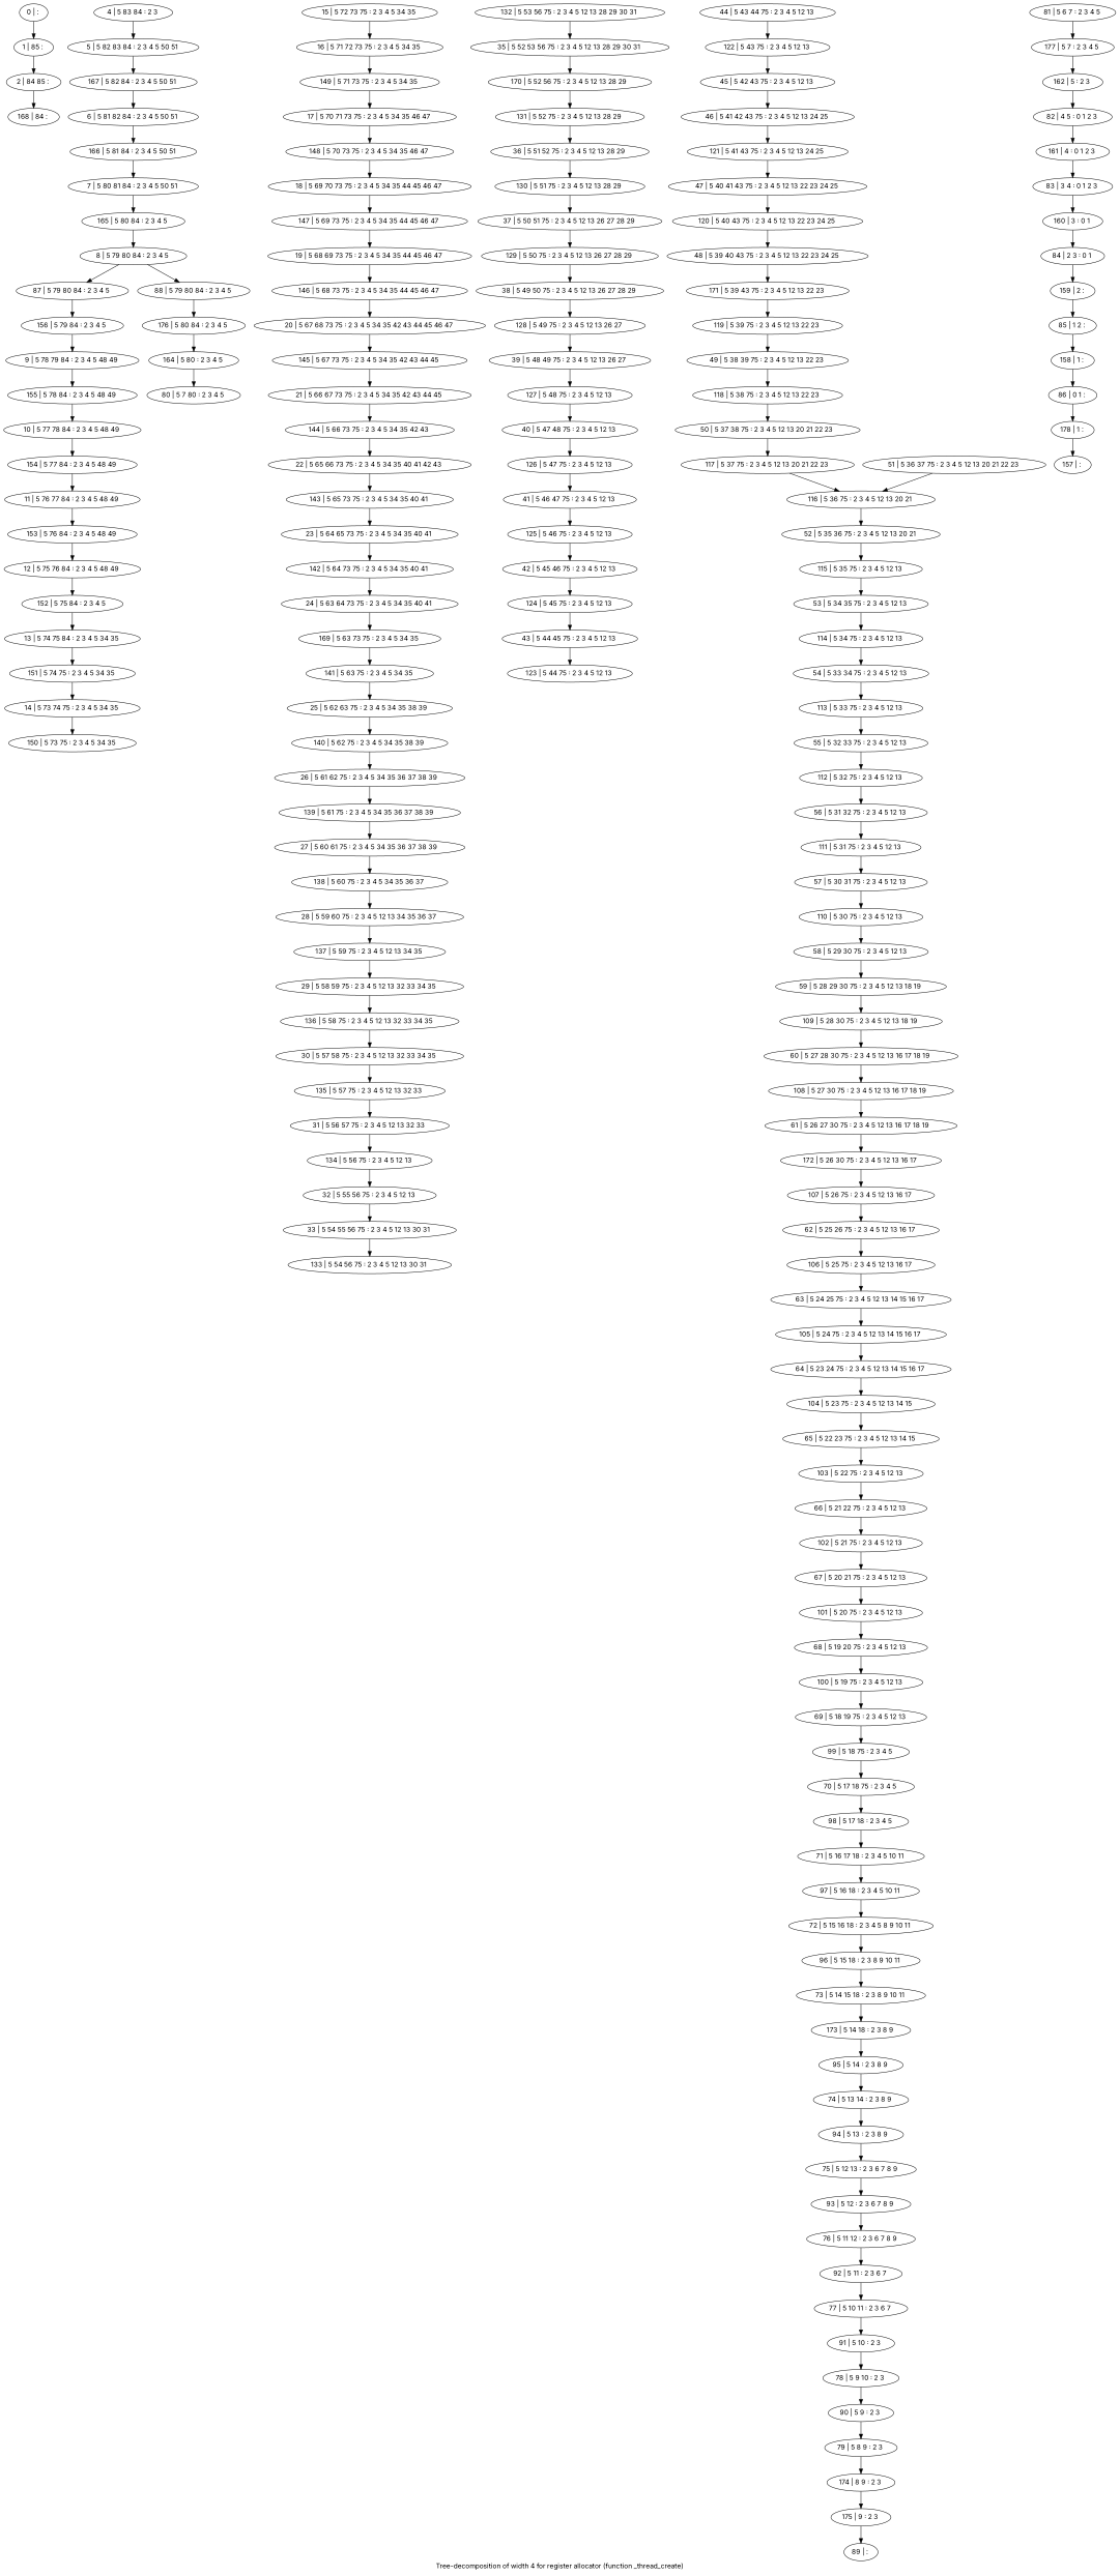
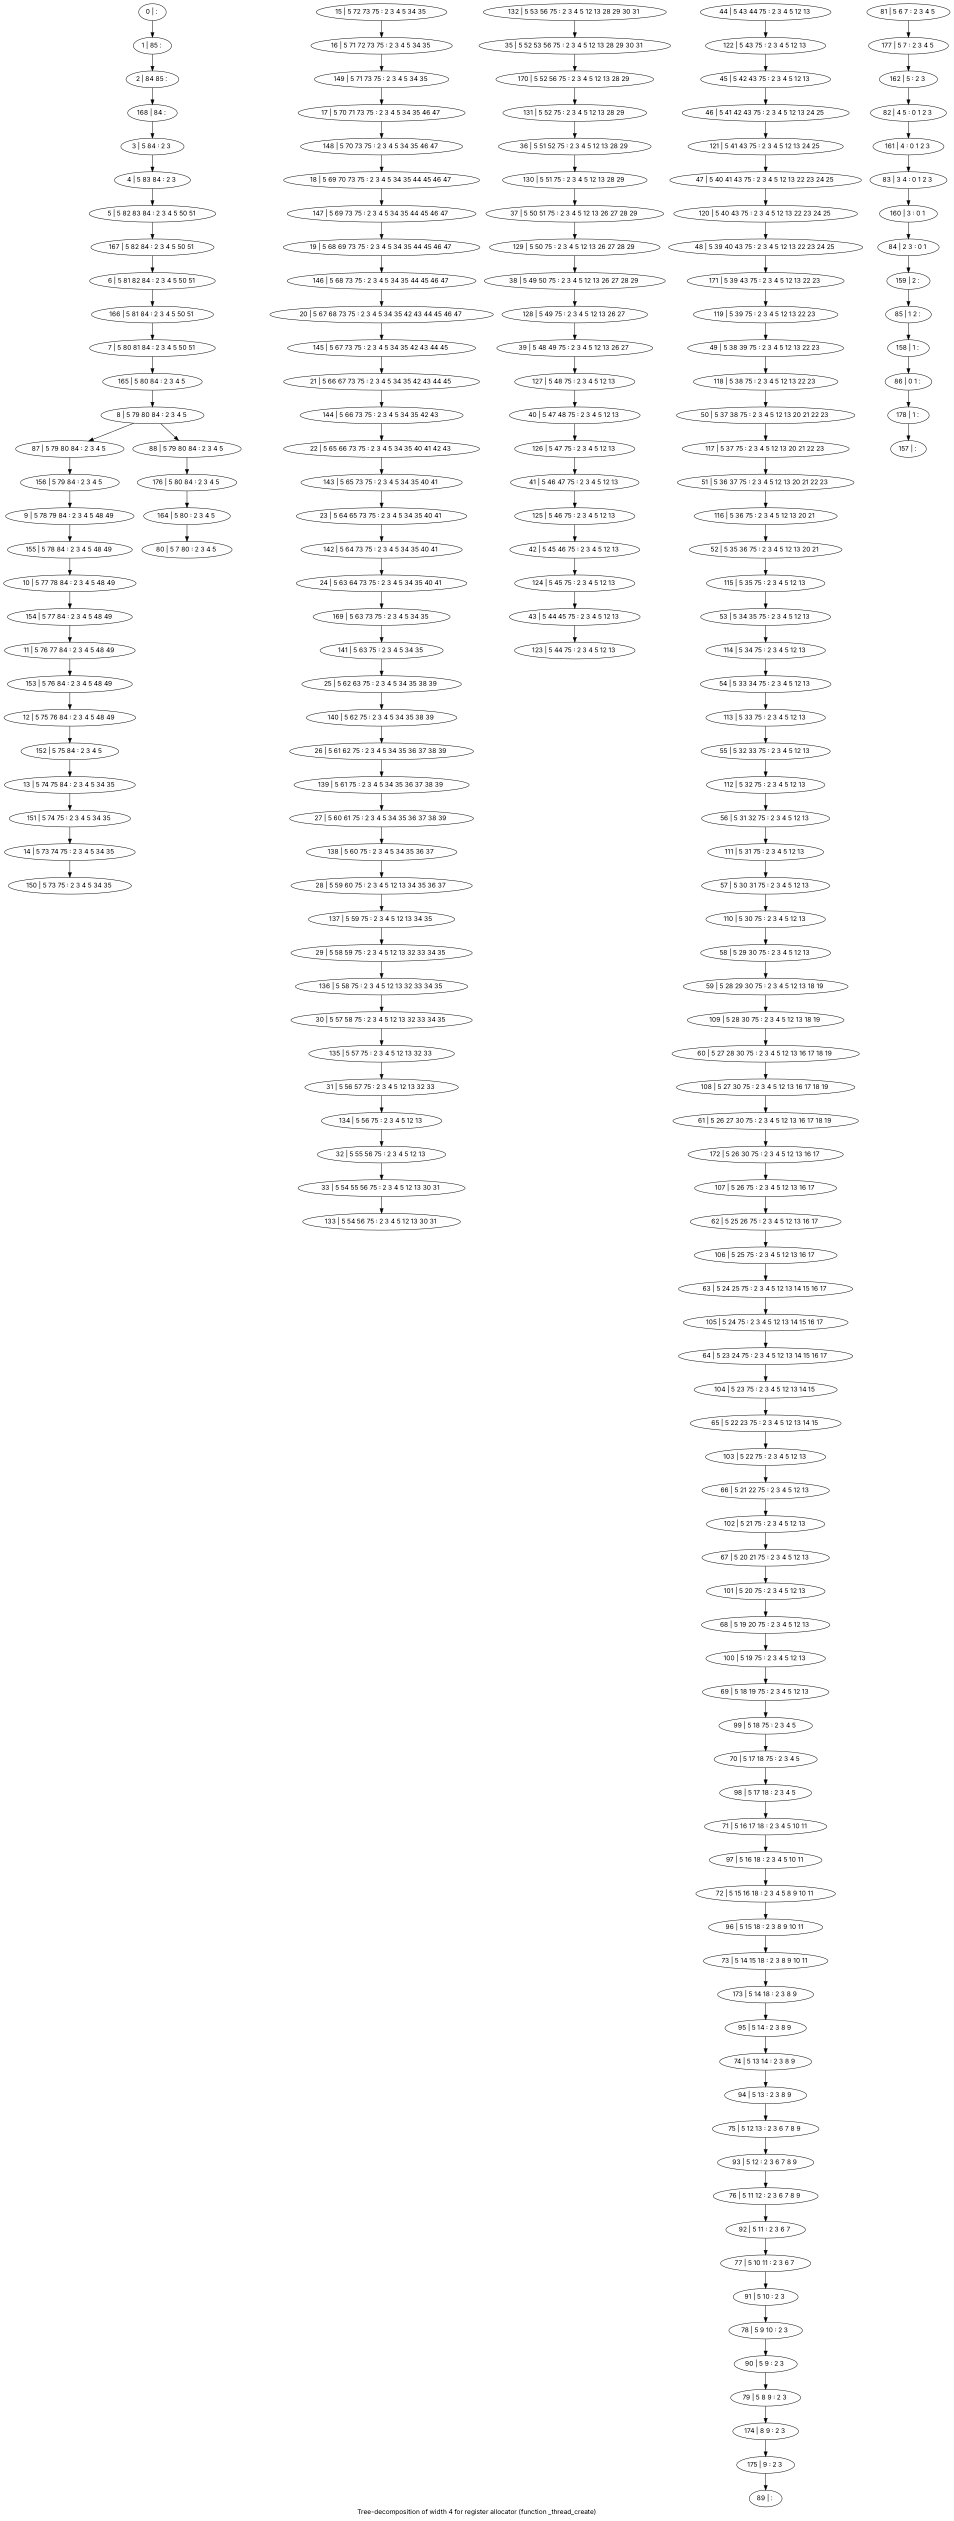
  digraph {
    fontname=Inter
    label="Tree-decomposition of width 4 for register allocator (function _thread_create)"
    node [fontname=Inter]
    edge [fontname=Inter]
    n1 [label="0 | : "]
    n2 [label="1 | 85 : "]
    n3 [label="2 | 84 85 : "]
    n4 [label="168 | 84 : "]
+   n5 [label="3 | 5 84 : 2 3 "]
    n6 [label="4 | 5 83 84 : 2 3 "]
    n7 [label="5 | 5 82 83 84 : 2 3 4 5 50 51 "]
    n8 [label="167 | 5 82 84 : 2 3 4 5 50 51 "]
    n9 [label="6 | 5 81 82 84 : 2 3 4 5 50 51 "]
    n10 [label="166 | 5 81 84 : 2 3 4 5 50 51 "]
    n11 [label="7 | 5 80 81 84 : 2 3 4 5 50 51 "]
    n12 [label="165 | 5 80 84 : 2 3 4 5 "]
    n13 [label="8 | 5 79 80 84 : 2 3 4 5 "]
    n14 [label="87 | 5 79 80 84 : 2 3 4 5 "]
    n15 [label="88 | 5 79 80 84 : 2 3 4 5 "]
    n16 [label="156 | 5 79 84 : 2 3 4 5 "]
    n17 [label="176 | 5 80 84 : 2 3 4 5 "]
    n18 [label="9 | 5 78 79 84 : 2 3 4 5 48 49 "]
    n19 [label="155 | 5 78 84 : 2 3 4 5 48 49 "]
    n20 [label="10 | 5 77 78 84 : 2 3 4 5 48 49 "]
    n21 [label="154 | 5 77 84 : 2 3 4 5 48 49 "]
    n22 [label="11 | 5 76 77 84 : 2 3 4 5 48 49 "]
    n23 [label="153 | 5 76 84 : 2 3 4 5 48 49 "]
    n24 [label="12 | 5 75 76 84 : 2 3 4 5 48 49 "]
    n25 [label="152 | 5 75 84 : 2 3 4 5 "]
    n26 [label="13 | 5 74 75 84 : 2 3 4 5 34 35 "]
    n27 [label="151 | 5 74 75 : 2 3 4 5 34 35 "]
    n28 [label="14 | 5 73 74 75 : 2 3 4 5 34 35 "]
    n29 [label="150 | 5 73 75 : 2 3 4 5 34 35 "]
    n30 [label="15 | 5 72 73 75 : 2 3 4 5 34 35 "]
    n31 [label="16 | 5 71 72 73 75 : 2 3 4 5 34 35 "]
    n32 [label="149 | 5 71 73 75 : 2 3 4 5 34 35 "]
    n33 [label="17 | 5 70 71 73 75 : 2 3 4 5 34 35 46 47 "]
    n34 [label="148 | 5 70 73 75 : 2 3 4 5 34 35 46 47 "]
    n35 [label="18 | 5 69 70 73 75 : 2 3 4 5 34 35 44 45 46 47 "]
    n36 [label="147 | 5 69 73 75 : 2 3 4 5 34 35 44 45 46 47 "]
    n37 [label="19 | 5 68 69 73 75 : 2 3 4 5 34 35 44 45 46 47 "]
    n38 [label="146 | 5 68 73 75 : 2 3 4 5 34 35 44 45 46 47 "]
    n39 [label="20 | 5 67 68 73 75 : 2 3 4 5 34 35 42 43 44 45 46 47 "]
    n40 [label="145 | 5 67 73 75 : 2 3 4 5 34 35 42 43 44 45 "]
    n41 [label="21 | 5 66 67 73 75 : 2 3 4 5 34 35 42 43 44 45 "]
    n42 [label="144 | 5 66 73 75 : 2 3 4 5 34 35 42 43 "]
    n43 [label="22 | 5 65 66 73 75 : 2 3 4 5 34 35 40 41 42 43 "]
    n44 [label="143 | 5 65 73 75 : 2 3 4 5 34 35 40 41 "]
    n45 [label="23 | 5 64 65 73 75 : 2 3 4 5 34 35 40 41 "]
    n46 [label="142 | 5 64 73 75 : 2 3 4 5 34 35 40 41 "]
    n47 [label="24 | 5 63 64 73 75 : 2 3 4 5 34 35 40 41 "]
    n48 [label="169 | 5 63 73 75 : 2 3 4 5 34 35 "]
    n49 [label="141 | 5 63 75 : 2 3 4 5 34 35 "]
    n50 [label="25 | 5 62 63 75 : 2 3 4 5 34 35 38 39 "]
    n51 [label="140 | 5 62 75 : 2 3 4 5 34 35 38 39 "]
    n52 [label="26 | 5 61 62 75 : 2 3 4 5 34 35 36 37 38 39 "]
    n53 [label="139 | 5 61 75 : 2 3 4 5 34 35 36 37 38 39 "]
    n54 [label="27 | 5 60 61 75 : 2 3 4 5 34 35 36 37 38 39 "]
    n55 [label="138 | 5 60 75 : 2 3 4 5 34 35 36 37 "]
    n56 [label="28 | 5 59 60 75 : 2 3 4 5 12 13 34 35 36 37 "]
    n57 [label="137 | 5 59 75 : 2 3 4 5 12 13 34 35 "]
    n58 [label="29 | 5 58 59 75 : 2 3 4 5 12 13 32 33 34 35 "]
    n59 [label="136 | 5 58 75 : 2 3 4 5 12 13 32 33 34 35 "]
    n60 [label="30 | 5 57 58 75 : 2 3 4 5 12 13 32 33 34 35 "]
    n61 [label="135 | 5 57 75 : 2 3 4 5 12 13 32 33 "]
    n62 [label="31 | 5 56 57 75 : 2 3 4 5 12 13 32 33 "]
    n63 [label="134 | 5 56 75 : 2 3 4 5 12 13 "]
    n64 [label="32 | 5 55 56 75 : 2 3 4 5 12 13 "]
    n65 [label="33 | 5 54 55 56 75 : 2 3 4 5 12 13 30 31 "]
    n66 [label="133 | 5 54 56 75 : 2 3 4 5 12 13 30 31 "]
    n67 [label="132 | 5 53 56 75 : 2 3 4 5 12 13 28 29 30 31 "]
    n68 [label="35 | 5 52 53 56 75 : 2 3 4 5 12 13 28 29 30 31 "]
    n69 [label="170 | 5 52 56 75 : 2 3 4 5 12 13 28 29 "]
    n70 [label="131 | 5 52 75 : 2 3 4 5 12 13 28 29 "]
    n71 [label="36 | 5 51 52 75 : 2 3 4 5 12 13 28 29 "]
    n72 [label="130 | 5 51 75 : 2 3 4 5 12 13 28 29 "]
    n73 [label="37 | 5 50 51 75 : 2 3 4 5 12 13 26 27 28 29 "]
    n74 [label="129 | 5 50 75 : 2 3 4 5 12 13 26 27 28 29 "]
    n75 [label="38 | 5 49 50 75 : 2 3 4 5 12 13 26 27 28 29 "]
    n76 [label="128 | 5 49 75 : 2 3 4 5 12 13 26 27 "]
    n77 [label="39 | 5 48 49 75 : 2 3 4 5 12 13 26 27 "]
    n78 [label="127 | 5 48 75 : 2 3 4 5 12 13 "]
    n79 [label="40 | 5 47 48 75 : 2 3 4 5 12 13 "]
    n80 [label="126 | 5 47 75 : 2 3 4 5 12 13 "]
    n81 [label="41 | 5 46 47 75 : 2 3 4 5 12 13 "]
    n82 [label="125 | 5 46 75 : 2 3 4 5 12 13 "]
    n83 [label="42 | 5 45 46 75 : 2 3 4 5 12 13 "]
    n84 [label="124 | 5 45 75 : 2 3 4 5 12 13 "]
    n85 [label="43 | 5 44 45 75 : 2 3 4 5 12 13 "]
    n86 [label="123 | 5 44 75 : 2 3 4 5 12 13 "]
    n87 [label="44 | 5 43 44 75 : 2 3 4 5 12 13 "]
    n88 [label="122 | 5 43 75 : 2 3 4 5 12 13 "]
    n89 [label="45 | 5 42 43 75 : 2 3 4 5 12 13 "]
    n90 [label="46 | 5 41 42 43 75 : 2 3 4 5 12 13 24 25 "]
    n91 [label="121 | 5 41 43 75 : 2 3 4 5 12 13 24 25 "]
    n92 [label="47 | 5 40 41 43 75 : 2 3 4 5 12 13 22 23 24 25 "]
    n93 [label="120 | 5 40 43 75 : 2 3 4 5 12 13 22 23 24 25 "]
    n94 [label="48 | 5 39 40 43 75 : 2 3 4 5 12 13 22 23 24 25 "]
    n95 [label="171 | 5 39 43 75 : 2 3 4 5 12 13 22 23 "]
    n96 [label="119 | 5 39 75 : 2 3 4 5 12 13 22 23 "]
    n97 [label="49 | 5 38 39 75 : 2 3 4 5 12 13 22 23 "]
    n98 [label="118 | 5 38 75 : 2 3 4 5 12 13 22 23 "]
    n99 [label="50 | 5 37 38 75 : 2 3 4 5 12 13 20 21 22 23 "]
    n100 [label="117 | 5 37 75 : 2 3 4 5 12 13 20 21 22 23 "]
    n101 [label="51 | 5 36 37 75 : 2 3 4 5 12 13 20 21 22 23 "]
    n102 [label="116 | 5 36 75 : 2 3 4 5 12 13 20 21 "]
    n103 [label="52 | 5 35 36 75 : 2 3 4 5 12 13 20 21 "]
    n104 [label="115 | 5 35 75 : 2 3 4 5 12 13 "]
    n105 [label="53 | 5 34 35 75 : 2 3 4 5 12 13 "]
    n106 [label="114 | 5 34 75 : 2 3 4 5 12 13 "]
    n107 [label="54 | 5 33 34 75 : 2 3 4 5 12 13 "]
    n108 [label="113 | 5 33 75 : 2 3 4 5 12 13 "]
    n109 [label="55 | 5 32 33 75 : 2 3 4 5 12 13 "]
    n110 [label="112 | 5 32 75 : 2 3 4 5 12 13 "]
    n111 [label="56 | 5 31 32 75 : 2 3 4 5 12 13 "]
    n112 [label="111 | 5 31 75 : 2 3 4 5 12 13 "]
    n113 [label="57 | 5 30 31 75 : 2 3 4 5 12 13 "]
    n114 [label="110 | 5 30 75 : 2 3 4 5 12 13 "]
    n115 [label="58 | 5 29 30 75 : 2 3 4 5 12 13 "]
    n116 [label="59 | 5 28 29 30 75 : 2 3 4 5 12 13 18 19 "]
    n117 [label="109 | 5 28 30 75 : 2 3 4 5 12 13 18 19 "]
    n118 [label="60 | 5 27 28 30 75 : 2 3 4 5 12 13 16 17 18 19 "]
    n119 [label="108 | 5 27 30 75 : 2 3 4 5 12 13 16 17 18 19 "]
    n120 [label="61 | 5 26 27 30 75 : 2 3 4 5 12 13 16 17 18 19 "]
    n121 [label="172 | 5 26 30 75 : 2 3 4 5 12 13 16 17 "]
    n122 [label="107 | 5 26 75 : 2 3 4 5 12 13 16 17 "]
    n123 [label="62 | 5 25 26 75 : 2 3 4 5 12 13 16 17 "]
    n124 [label="106 | 5 25 75 : 2 3 4 5 12 13 16 17 "]
    n125 [label="63 | 5 24 25 75 : 2 3 4 5 12 13 14 15 16 17 "]
    n126 [label="105 | 5 24 75 : 2 3 4 5 12 13 14 15 16 17 "]
    n127 [label="64 | 5 23 24 75 : 2 3 4 5 12 13 14 15 16 17 "]
    n128 [label="104 | 5 23 75 : 2 3 4 5 12 13 14 15 "]
    n129 [label="65 | 5 22 23 75 : 2 3 4 5 12 13 14 15 "]
    n130 [label="103 | 5 22 75 : 2 3 4 5 12 13 "]
    n131 [label="66 | 5 21 22 75 : 2 3 4 5 12 13 "]
    n132 [label="102 | 5 21 75 : 2 3 4 5 12 13 "]
    n133 [label="67 | 5 20 21 75 : 2 3 4 5 12 13 "]
    n134 [label="101 | 5 20 75 : 2 3 4 5 12 13 "]
    n135 [label="68 | 5 19 20 75 : 2 3 4 5 12 13 "]
    n136 [label="100 | 5 19 75 : 2 3 4 5 12 13 "]
    n137 [label="69 | 5 18 19 75 : 2 3 4 5 12 13 "]
    n138 [label="99 | 5 18 75 : 2 3 4 5 "]
    n139 [label="70 | 5 17 18 75 : 2 3 4 5 "]
    n140 [label="98 | 5 17 18 : 2 3 4 5 "]
    n141 [label="71 | 5 16 17 18 : 2 3 4 5 10 11 "]
    n142 [label="97 | 5 16 18 : 2 3 4 5 10 11 "]
    n143 [label="72 | 5 15 16 18 : 2 3 4 5 8 9 10 11 "]
    n144 [label="96 | 5 15 18 : 2 3 8 9 10 11 "]
    n145 [label="73 | 5 14 15 18 : 2 3 8 9 10 11 "]
    n146 [label="173 | 5 14 18 : 2 3 8 9 "]
    n147 [label="95 | 5 14 : 2 3 8 9 "]
    n148 [label="74 | 5 13 14 : 2 3 8 9 "]
    n149 [label="94 | 5 13 : 2 3 8 9 "]
    n150 [label="75 | 5 12 13 : 2 3 6 7 8 9 "]
    n151 [label="93 | 5 12 : 2 3 6 7 8 9 "]
    n152 [label="76 | 5 11 12 : 2 3 6 7 8 9 "]
    n153 [label="92 | 5 11 : 2 3 6 7 "]
    n154 [label="77 | 5 10 11 : 2 3 6 7 "]
    n155 [label="91 | 5 10 : 2 3 "]
    n156 [label="78 | 5 9 10 : 2 3 "]
    n157 [label="90 | 5 9 : 2 3 "]
    n158 [label="79 | 5 8 9 : 2 3 "]
    n159 [label="174 | 8 9 : 2 3 "]
    n160 [label="175 | 9 : 2 3 "]
    n161 [label="80 | 5 7 80 : 2 3 4 5 "]
    n162 [label="81 | 5 6 7 : 2 3 4 5 "]
    n163 [label="177 | 5 7 : 2 3 4 5 "]
    n164 [label="162 | 5 : 2 3 "]
    n165 [label="82 | 4 5 : 0 1 2 3 "]
    n166 [label="161 | 4 : 0 1 2 3 "]
    n167 [label="83 | 3 4 : 0 1 2 3 "]
    n168 [label="160 | 3 : 0 1 "]
    n169 [label="84 | 2 3 : 0 1 "]
    n170 [label="159 | 2 : "]
    n171 [label="85 | 1 2 : "]
    n172 [label="158 | 1 : "]
    n173 [label="86 | 0 1 : "]
    n174 [label="178 | 1 : "]
    n175 [label="157 | : "]
    n176 [label="164 | 5 80 : 2 3 4 5 "]
    n177 [label="89 | : "]
    n1 -> n2
    n2 -> n3
    n3 -> n4
+   n4 -> n5
+   n5 -> n6
    n6 -> n7
    n7 -> n8
    n8 -> n9
    n9 -> n10
    n10 -> n11
    n11 -> n12
    n12 -> n13
    n13 -> n14
    n13 -> n15
    n14 -> n16
    n15 -> n17
    n16 -> n18
    n17 -> n176
    n18 -> n19
    n19 -> n20
    n20 -> n21
    n21 -> n22
    n22 -> n23
    n23 -> n24
    n24 -> n25
    n25 -> n26
    n26 -> n27
    n27 -> n28
    n28 -> n29
    n30 -> n31
    n31 -> n32
    n32 -> n33
    n33 -> n34
    n34 -> n35
    n35 -> n36
    n36 -> n37
    n37 -> n38
    n38 -> n39
    n39 -> n40
    n40 -> n41
    n41 -> n42
    n42 -> n43
    n43 -> n44
    n44 -> n45
    n45 -> n46
    n46 -> n47
    n47 -> n48
    n48 -> n49
    n49 -> n50
    n50 -> n51
    n51 -> n52
    n52 -> n53
    n53 -> n54
    n54 -> n55
    n55 -> n56
    n56 -> n57
    n57 -> n58
    n58 -> n59
    n59 -> n60
    n60 -> n61
    n61 -> n62
    n62 -> n63
    n63 -> n64
    n64 -> n65
    n65 -> n66
    n67 -> n68
    n68 -> n69
    n69 -> n70
    n70 -> n71
    n71 -> n72
    n72 -> n73
    n73 -> n74
    n74 -> n75
    n75 -> n76
    n76 -> n77
    n77 -> n78
    n78 -> n79
    n79 -> n80
    n80 -> n81
    n81 -> n82
    n82 -> n83
    n83 -> n84
    n84 -> n85
    n85 -> n86
    n87 -> n88
    n88 -> n89
    n89 -> n90
    n90 -> n91
    n91 -> n92
    n92 -> n93
    n93 -> n94
    n94 -> n95
    n95 -> n96
    n96 -> n97
    n97 -> n98
    n98 -> n99
    n99 -> n100
-   n100 -> n102
+   n100 -> n101
    n101 -> n102
    n102 -> n103
    n103 -> n104
    n104 -> n105
    n105 -> n106
    n106 -> n107
    n107 -> n108
    n108 -> n109
    n109 -> n110
    n110 -> n111
    n111 -> n112
    n112 -> n113
    n113 -> n114
    n114 -> n115
    n115 -> n116
    n116 -> n117
    n117 -> n118
    n118 -> n119
    n119 -> n120
    n120 -> n121
    n121 -> n122
    n122 -> n123
    n123 -> n124
    n124 -> n125
    n125 -> n126
    n126 -> n127
    n127 -> n128
    n128 -> n129
    n129 -> n130
    n130 -> n131
    n131 -> n132
    n132 -> n133
    n133 -> n134
    n134 -> n135
    n135 -> n136
    n136 -> n137
    n137 -> n138
    n138 -> n139
    n139 -> n140
    n140 -> n141
    n141 -> n142
    n142 -> n143
    n143 -> n144
    n144 -> n145
    n145 -> n146
    n146 -> n147
    n147 -> n148
    n148 -> n149
    n149 -> n150
    n150 -> n151
    n151 -> n152
    n152 -> n153
    n153 -> n154
    n154 -> n155
    n155 -> n156
    n156 -> n157
    n157 -> n158
    n158 -> n159
    n159 -> n160
    n160 -> n177
    n162 -> n163
    n163 -> n164
    n164 -> n165
    n165 -> n166
    n166 -> n167
    n167 -> n168
    n168 -> n169
    n169 -> n170
    n170 -> n171
    n171 -> n172
    n172 -> n173
    n173 -> n174
    n174 -> n175
    n176 -> n161
  }
